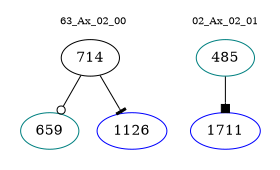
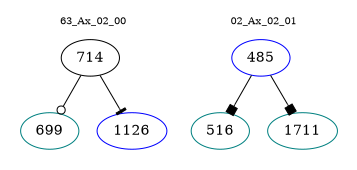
  digraph {
    node [color=blue]
    edge [arrowhead=box color=black]
    n1 [color=black label=714]
-   n2 [color=teal label=659]
+   n2 [color=teal label=699]
    n3 [label=1126]
-   n4 [color=teal label=485]
-   n6 [label=1711]
+   n4 [label=485]
+   n5 [color=teal label=516]
+   n6 [color=teal label=1711]
    subgraph cluster_1 {
      color=white
      fontsize=10
      label="63_Ax_02_00"
      n1
      n2
      n3
    }
    subgraph cluster_2 {
      color=white
      fontsize=10
      label="02_Ax_02_01"
      n4
+     n5
      n6
    }
    n1 -> n2 [arrowhead=odot]
    n1 -> n3 [arrowhead=tee]
+   n4 -> n5
    n4 -> n6
  }
